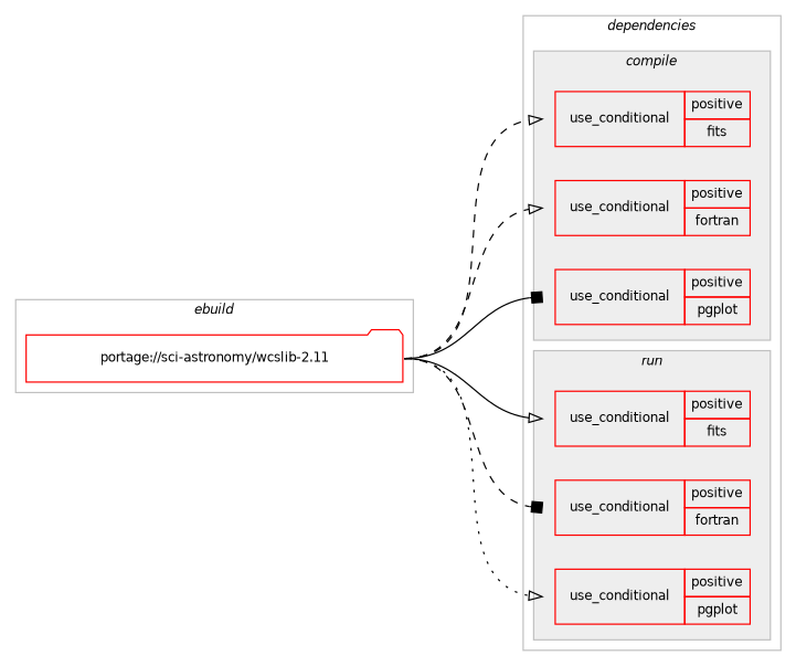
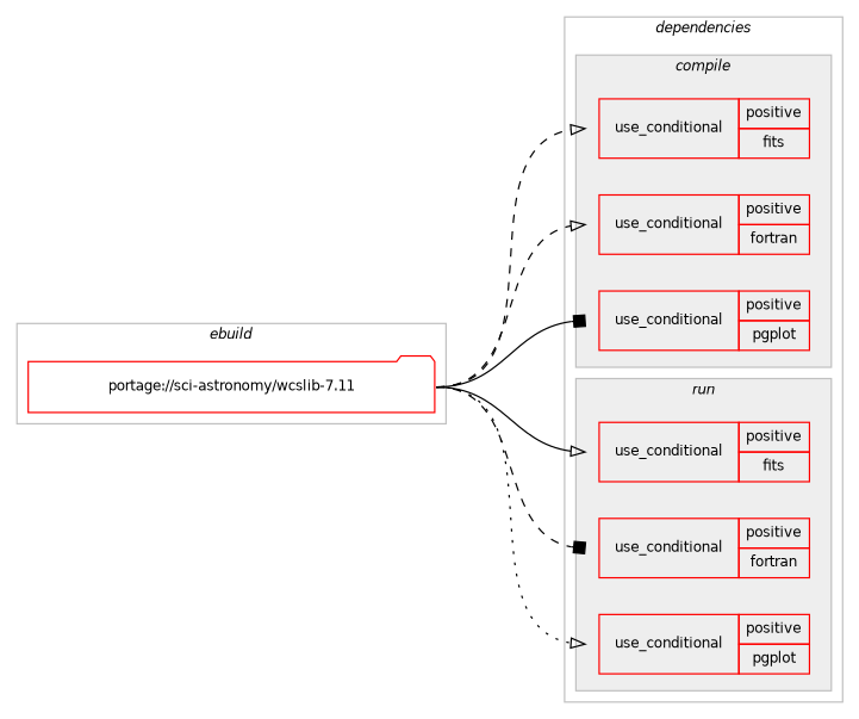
  digraph {
    compound=true
    concentrate=true
    fontname=Helvetica
    fontsize=10
    newrank=true
    rankdir=LR
    ranksep=1.5
    node [color=red fontname=Helvetica fontsize=10 shape=none]
    edge [arrowhead=onormal headport=w style=dashed tailport=e weight=20]
-   n1 [label="portage://sci-astronomy/wcslib-2.11" width=4 shape=folder]
+   n1 [label="portage://sci-astronomy/wcslib-7.11" width=4 shape=folder]
    n2 [label=<<TABLE BORDER="0" CELLBORDER="1" CELLSPACING="0" CELLPADDING="4"><TR><TD ROWSPAN="3" CELLPADDING="10">use_conditional</TD></TR><TR><TD>positive</TD></TR><TR><TD>fits</TD></TR></TABLE>>]
    n3 [label=<<TABLE BORDER="0" CELLBORDER="1" CELLSPACING="0" CELLPADDING="4"><TR><TD ROWSPAN="3" CELLPADDING="10">use_conditional</TD></TR><TR><TD>positive</TD></TR><TR><TD>fortran</TD></TR></TABLE>>]
    n4 [label=<<TABLE BORDER="0" CELLBORDER="1" CELLSPACING="0" CELLPADDING="4"><TR><TD ROWSPAN="3" CELLPADDING="10">use_conditional</TD></TR><TR><TD>positive</TD></TR><TR><TD>pgplot</TD></TR></TABLE>>]
    n5 [label=<<TABLE BORDER="0" CELLBORDER="1" CELLSPACING="0" CELLPADDING="4"><TR><TD ROWSPAN="3" CELLPADDING="10">use_conditional</TD></TR><TR><TD>positive</TD></TR><TR><TD>fits</TD></TR></TABLE>>]
    n6 [label=<<TABLE BORDER="0" CELLBORDER="1" CELLSPACING="0" CELLPADDING="4"><TR><TD ROWSPAN="3" CELLPADDING="10">use_conditional</TD></TR><TR><TD>positive</TD></TR><TR><TD>fortran</TD></TR></TABLE>>]
    n7 [label=<<TABLE BORDER="0" CELLBORDER="1" CELLSPACING="0" CELLPADDING="4"><TR><TD ROWSPAN="3" CELLPADDING="10">use_conditional</TD></TR><TR><TD>positive</TD></TR><TR><TD>pgplot</TD></TR></TABLE>>]
    subgraph cluster_1 {
      color=gray
      label=<<i>ebuild</i>>
      rank=same
      n1
    }
    subgraph cluster_2 {
      color=gray
      label=<<i>dependencies</i>>
      subgraph cluster_3 {
        color=gray
        fillcolor="#eeeeee"
        label=<<i>compile</i>>
        style=filled
        subgraph sub_4 {
          color=gray
          fillcolor="#eeeeee"
          label=<<i>compile</i>>
          style=filled
          n2
        }
        subgraph sub_5 {
          color=gray
          fillcolor="#eeeeee"
          label=<<i>compile</i>>
          style=filled
          n3
        }
        subgraph sub_6 {
          color=gray
          fillcolor="#eeeeee"
          label=<<i>compile</i>>
          style=filled
          n4
        }
      }
      subgraph cluster_7 {
        color=gray
        fillcolor="#eeeeee"
        label=<<i>compile and run</i>>
        style=filled
      }
      subgraph cluster_8 {
        color=gray
        fillcolor="#eeeeee"
        label=<<i>run</i>>
        style=filled
        subgraph sub_9 {
          color=gray
          fillcolor="#eeeeee"
          label=<<i>run</i>>
          style=filled
          n5
        }
        subgraph sub_10 {
          color=gray
          fillcolor="#eeeeee"
          label=<<i>run</i>>
          style=filled
          n6
        }
        subgraph sub_11 {
          color=gray
          fillcolor="#eeeeee"
          label=<<i>run</i>>
          style=filled
          n7
        }
      }
    }
    subgraph cluster_12 {
      color=gray
      label=<<i>candidates</i>>
      rank=same
    }
    n1 -> n2
    n1 -> n3
    n1 -> n4 [arrowhead=box style=solid]
    n1 -> n5 [style=solid]
    n1 -> n6 [arrowhead=box]
    n1 -> n7 [style=dotted]
  }
